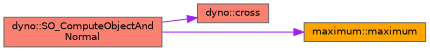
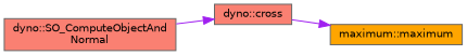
  digraph {
    rankdir=LR
    node [color=grey40 fillcolor=salmon fontname=Helvetica fontsize=10 shape=box style=filled]
    edge [color=purple fontname=Helvetica fontsize=10 labelfontname=Helvetica labelfontsize=10 style=solid]
    n1 [color=gray40 fontcolor=black height=0.2 label="dyno::SO_ComputeObjectAnd\lNormal" width=0.4]
    n2 [height=0.2 label="dyno::cross" width=0.4]
    n3 [fillcolor=orange height=0.2 label="maximum::maximum" width=0.4]
    n1 -> n2
-   n1 -> n3
+   n2 -> n3
  }
